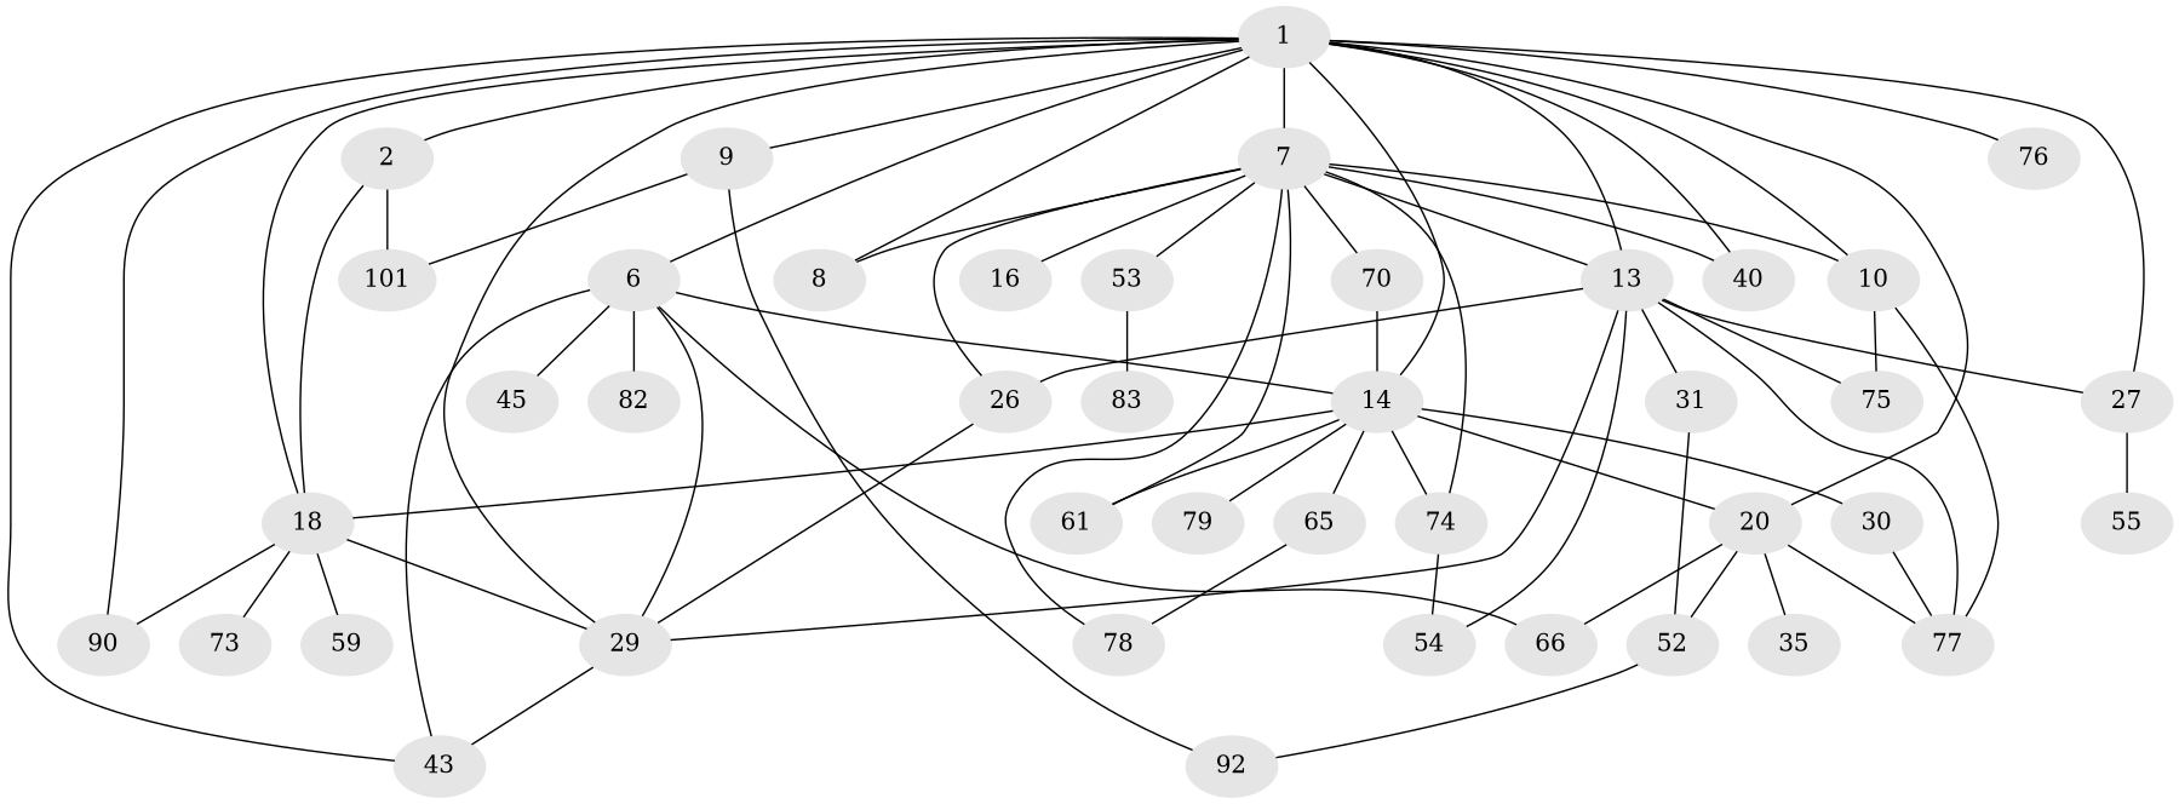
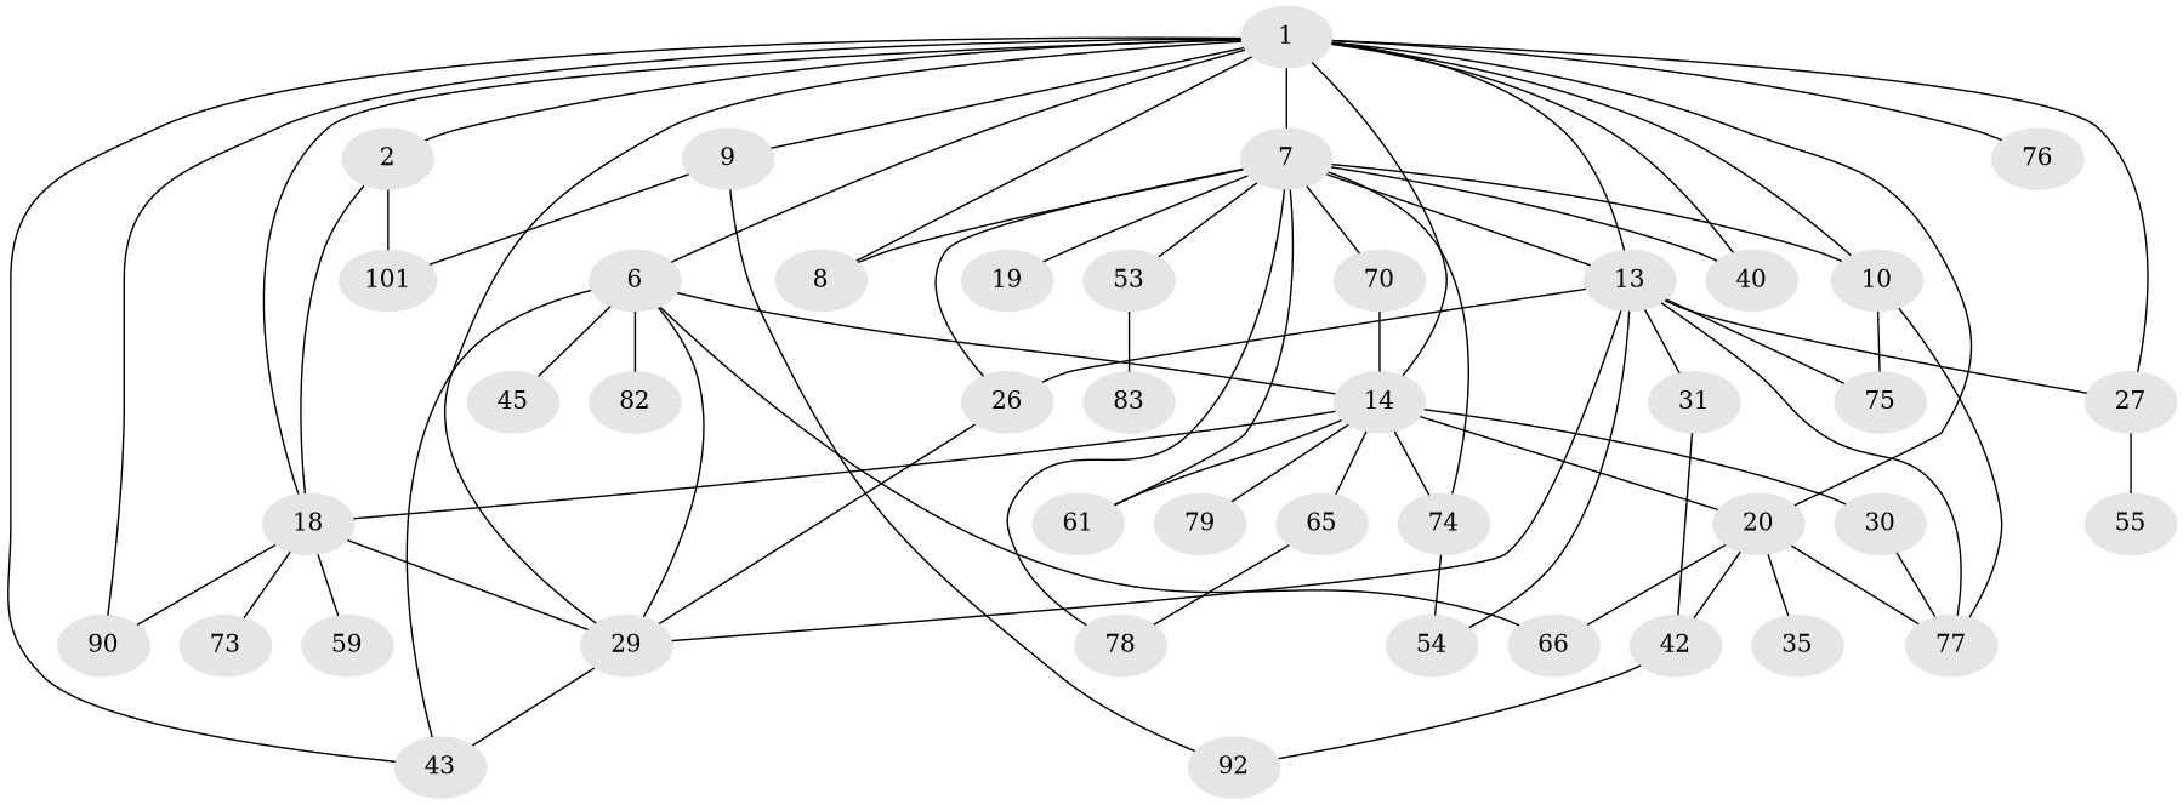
  graph {
    node [color=gray90 style=filled]
    1 [super="+3"]
    2
    6 [super="+25+15+44+60+34"]
    7 [super="+22+68+41+11+56"]
    8 [super="+28"]
    9
    10 [super="+72"]
    13 [super="+63+17"]
    14 [super="+47+59+37+93+32"]
    18 [super="+21+48"]
    20 [super="+62+67"]
    27 [super="+50"]
    29 [super="+91"]
    40
    43
    76
    90
    101 [super="+104"]
    45 [super="+57"]
    66 [super="+71"]
    82
-   16 [super="+88"]
+   16 [super="+88" label=19]
    26 [super="+54"]
    53
    61
    70
    74
    78
    92
    75 [super="+105"]
    77 [super="+86"]
    31 [super="+38"]
    n33 [label=54]
    30
    65
    79
    n37 [label=59 super="+80"]
    73
    35
-   42 [super="+85" label=52]
+   42 [super="+85"]
    55
    83
    1 -- 2
    1 -- 6
    1 -- 7
    1 -- 8
    1 -- 9
    1 -- 10
    1 -- 13
    1 -- 14
    1 -- 18
    1 -- 20
    1 -- 27 [weight=2]
    1 -- 29
    1 -- 40
    1 -- 43
    1 -- 76
    1 -- 90
    2 -- 18
    2 -- 101
    6 -- 14
    6 -- 29
    6 -- 43
    6 -- 45
    6 -- 66
    6 -- 82
    7 -- 8
    7 -- 10
    7 -- 13
    7 -- 40
    7 -- 16
    7 -- 26
    7 -- 53
    7 -- 61
    7 -- 70
    7 -- 74
    7 -- 78
    9 -- 101
    9 -- 92
    10 -- 75
    10 -- 77
    13 -- 27
    13 -- 29
    13 -- 26
    13 -- 75
    13 -- 77
    13 -- 31
    13 -- n33
    14 -- 18 [weight=2]
    14 -- 20
    14 -- 61
    14 -- 74
    14 -- 30
    14 -- 65
    14 -- 79
    18 -- 29
    18 -- 90
    18 -- n37
    18 -- 73
    20 -- 66
    20 -- 77
    20 -- 35
    20 -- 42
    27 -- 55
    29 -- 43
    26 -- 29
    53 -- 83
    70 -- 14
    74 -- n33
    31 -- 42
    30 -- 77
    65 -- 78
    42 -- 92
  }
